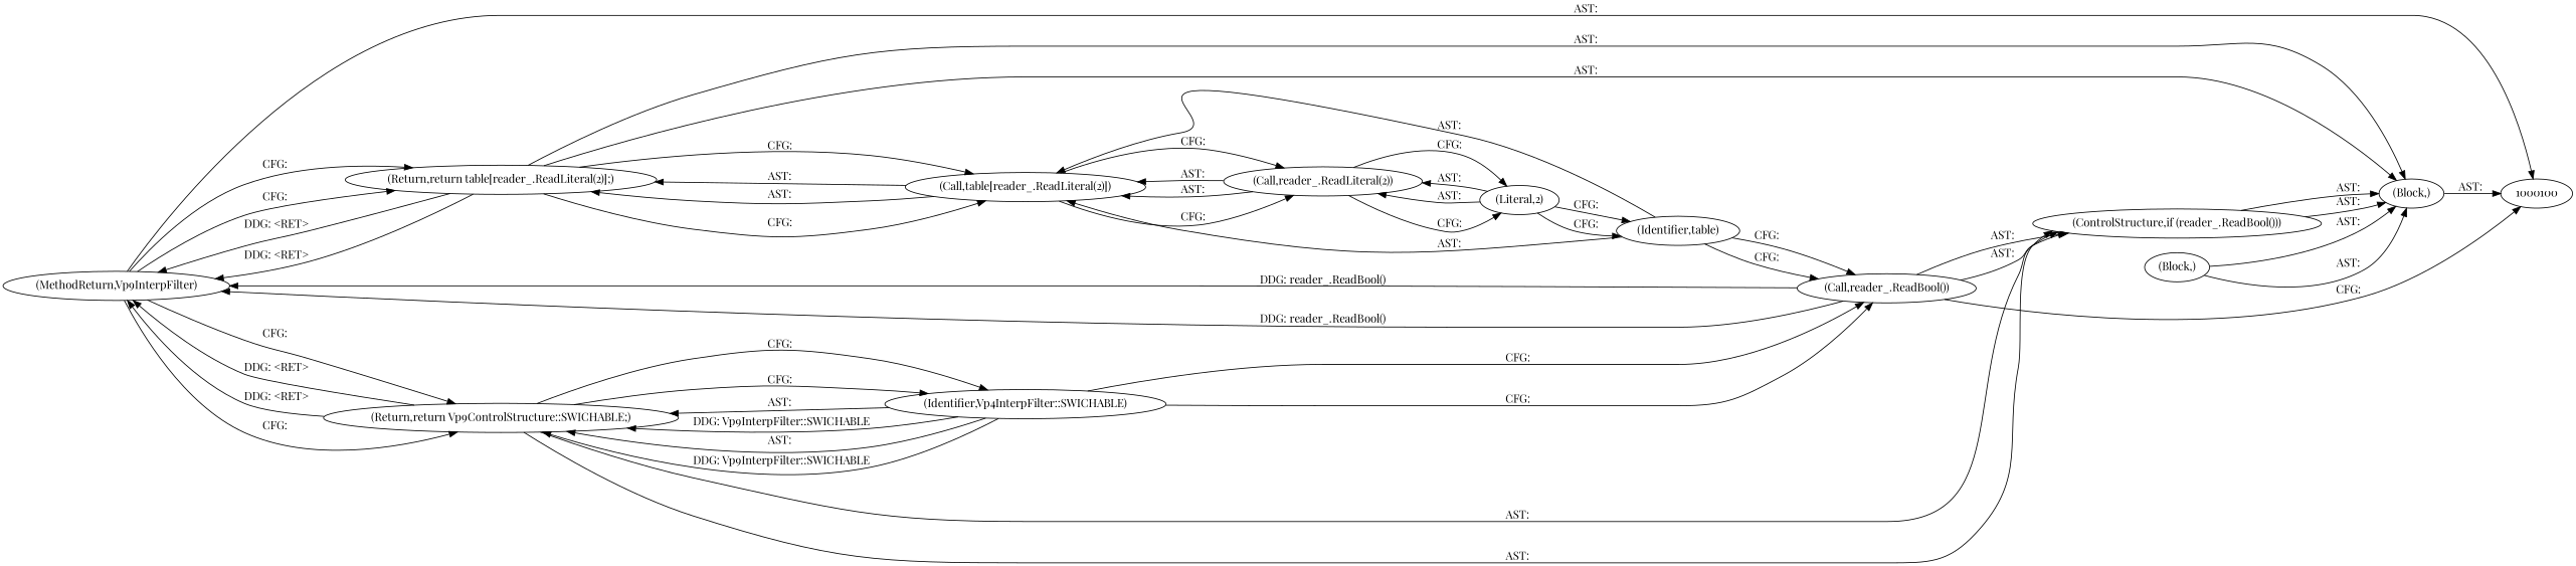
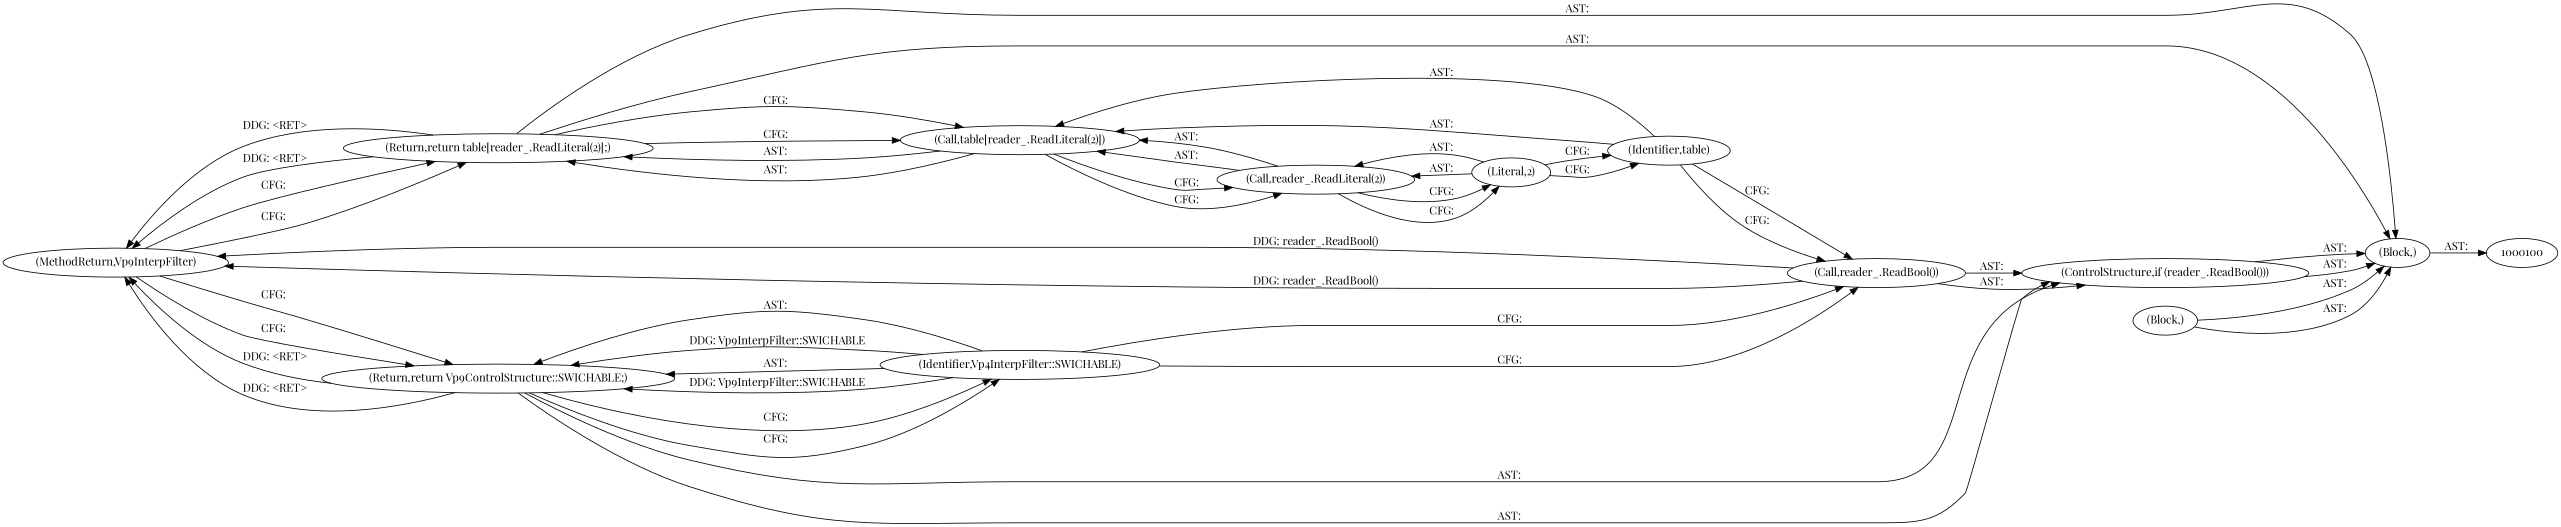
  digraph {
    fontname="Playfair Display"
    rankdir=LR
    node [fontname="Playfair Display"]
    edge [fontname="Playfair Display"]
    n1 [label="(MethodReturn,Vp9InterpFilter)"]
    n2 [label="(Return,return Vp9ControlStructure::SWICHABLE;)"]
    n3 [label="(Return,return table[reader_.ReadLiteral(2)];)"]
    1000100
    n5 [label="(ControlStructure,if (reader_.ReadBool()))"]
    n6 [label="(Identifier,Vp4InterpFilter::SWICHABLE)"]
    n7 [label="(Block,)"]
    n8 [label="(Call,table[reader_.ReadLiteral(2)])"]
    n9 [label="(Call,reader_.ReadBool())"]
    n10 [label="(Block,)"]
    n11 [label="(Call,reader_.ReadLiteral(2))"]
    n12 [label="(Literal,2)"]
    n13 [label="(Identifier,table)"]
    n1 -> n2 [label="CFG: "]
    n1 -> n2 [label="CFG: "]
    n1 -> n3 [label="CFG: "]
    n1 -> n3 [label="CFG: "]
-   n1 -> 1000100 [label="AST: "]
    n2 -> n1 [label="DDG: <RET>"]
    n2 -> n1 [label="DDG: <RET>"]
    n2 -> n5 [label="AST: "]
    n2 -> n5 [label="AST: "]
    n2 -> n6 [label="CFG: "]
    n2 -> n6 [label="CFG: "]
    n3 -> n1 [label="DDG: <RET>"]
    n3 -> n1 [label="DDG: <RET>"]
    n3 -> n7 [label="AST: "]
    n3 -> n7 [label="AST: "]
    n3 -> n8 [label="CFG: "]
    n3 -> n8 [label="CFG: "]
    n5 -> n7 [label="AST: "]
    n5 -> n7 [label="AST: "]
    n6 -> n2 [label="AST: "]
    n6 -> n2 [label="DDG: Vp9InterpFilter::SWICHABLE"]
    n6 -> n2 [label="AST: "]
    n6 -> n2 [label="DDG: Vp9InterpFilter::SWICHABLE"]
    n6 -> n9 [label="CFG: "]
    n6 -> n9 [label="CFG: "]
    n7 -> 1000100 [label="AST: "]
    n8 -> n3 [label="AST: "]
    n8 -> n3 [label="AST: "]
    n8 -> n11 [label="CFG: "]
    n8 -> n11 [label="CFG: "]
    n9 -> n1 [label="DDG: reader_.ReadBool()"]
    n9 -> n1 [label="DDG: reader_.ReadBool()"]
-   n9 -> 1000100 [label="CFG: "]
    n9 -> n5 [label="AST: "]
    n9 -> n5 [label="AST: "]
    n10 -> n7 [label="AST: "]
    n10 -> n7 [label="AST: "]
    n11 -> n8 [label="AST: "]
    n11 -> n8 [label="AST: "]
    n11 -> n12 [label="CFG: "]
    n11 -> n12 [label="CFG: "]
    n12 -> n11 [label="AST: "]
    n12 -> n11 [label="AST: "]
    n12 -> n13 [label="CFG: "]
    n12 -> n13 [label="CFG: "]
    n13 -> n8 [label="AST: "]
    n13 -> n8 [label="AST: "]
    n13 -> n9 [label="CFG: "]
    n13 -> n9 [label="CFG: "]
  }
